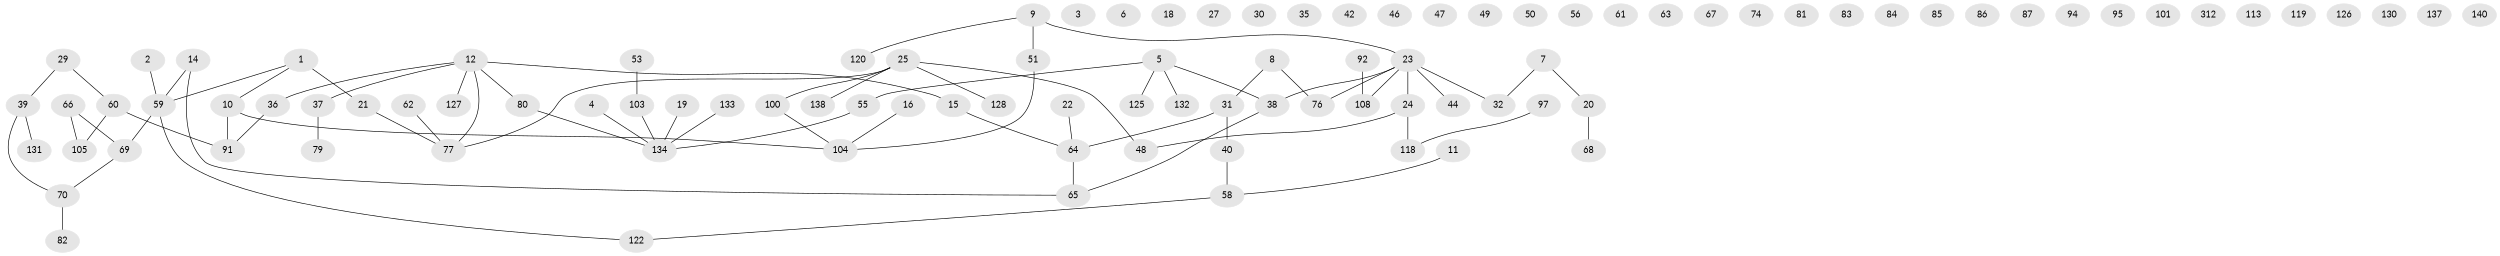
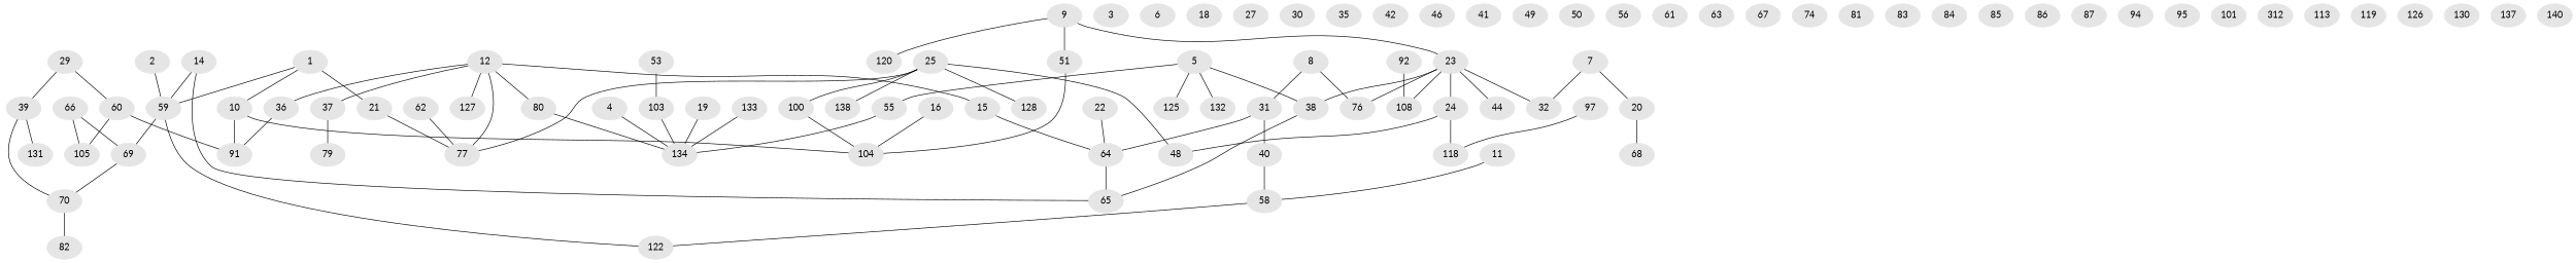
  graph {
    fontname=Lato
    node [color=gray90 fontname=Lato style=filled]
    edge [fontname=Lato]
    1 [super="+33"]
    10 [super="+34"]
    21 [super="+111"]
    59 [super="+116"]
    91 [super="+106"]
    104 [super="+117"]
    77
    122 [super="+129"]
    69
    2
    3 [super="+17"]
    4 [super="+13"]
    134 [super="+135"]
    38 [super="+115"]
    65 [super="+78"]
    5
    55
    125
    132
    6
    7 [super="+45"]
    20 [super="+110"]
    32
    68 [super="+99"]
    8 [super="+107"]
    31
    76 [super="+114"]
    64 [super="+88"]
    40 [super="+54"]
    9 [super="+52"]
    23 [super="+89"]
    51 [super="+71"]
    120
    24 [super="+28"]
    44
    108
    58 [super="+96"]
    11
    12 [super="+72"]
    15 [super="+123"]
    36
    37 [super="+98"]
    80
    127
    79
    14 [super="+26"]
    16 [super="+41"]
    18 [super="+43"]
    19
    22
    48
    118
    25 [super="+121"]
    100
    128
    138 [super="+139"]
    27 [super="+102"]
    29 [super="+90"]
    39 [super="+57"]
    60 [super="+93"]
    70 [super="+109"]
    131
    105
    30
    35
    82
    42 [super="+73"]
    46
-   47
+   47 [label=41]
    49
    50
    103 [super="+136"]
    53
    56
    61
    62
    63
    66 [super="+75"]
    67
    74
    81
    83
    84
    85
    86
    87
    92
    94
    95
    97
    101 [super="+124"]
    n92 [label=312]
    113
    119
    126
    130
    133
    137
    140
    1 -- 10
    1 -- 21 [weight=2]
    1 -- 59
    10 -- 91 [weight=2]
    10 -- 104
    21 -- 77
    59 -- 122
    59 -- 69
    69 -- 70
    2 -- 59
    4 -- 134
    38 -- 65
    5 -- 38
    5 -- 55
    5 -- 125
    5 -- 132
    55 -- 134
    7 -- 20
    7 -- 32
    20 -- 68
    8 -- 31
    8 -- 76
    31 -- 64 [weight=2]
    31 -- 40
    64 -- 65
    40 -- 58
    9 -- 23
    9 -- 51
    9 -- 120
    23 -- 38
    23 -- 32
    23 -- 76
    23 -- 24
    23 -- 44
    23 -- 108
    51 -- 104
    24 -- 48
    24 -- 118
    58 -- 122
    11 -- 58
    12 -- 77
    12 -- 15
    12 -- 36
    12 -- 37
    12 -- 80
    12 -- 127
    15 -- 64
    36 -- 91
    37 -- 79
    80 -- 134
    14 -- 59
    14 -- 65
    16 -- 104
    19 -- 134
    22 -- 64
    25 -- 77
    25 -- 48
    25 -- 100
    25 -- 128
    25 -- 138
    100 -- 104
    29 -- 39
    29 -- 60
    39 -- 70
    39 -- 131
    60 -- 91
    60 -- 105
    70 -- 82
    103 -- 134
    53 -- 103
    62 -- 77
    66 -- 69
    66 -- 105
    92 -- 108
    97 -- 118
    133 -- 134
  }
